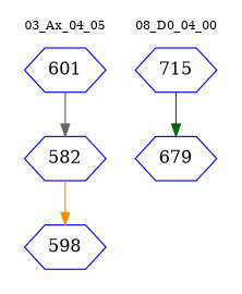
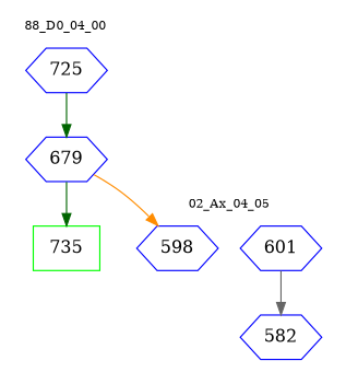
  digraph {
    node [color=blue shape=hexagon]
    edge [color=darkgreen]
    n1 [label=601]
    n2 [label=582]
    n3 [label=598]
-   n4 [label=715]
+   n4 [label=725]
    n5 [label=679]
+   n6 [color=green label=735 shape=box]
    subgraph cluster_1 {
      color=white
      fontsize=10
-     label="03_Ax_04_05"
+     label="02_Ax_04_05"
      n1
      n2
      n3
    }
    subgraph cluster_2 {
      color=white
      fontsize=10
-     label="08_D0_04_00"
+     label="88_D0_04_00"
      n4
      n5
+     n6
    }
    n1 -> n2 [color=gray40]
-   n2 -> n3 [color=darkorange]
+   n5 -> n3 [color=darkorange]
    n4 -> n5
+   n5 -> n6
  }
